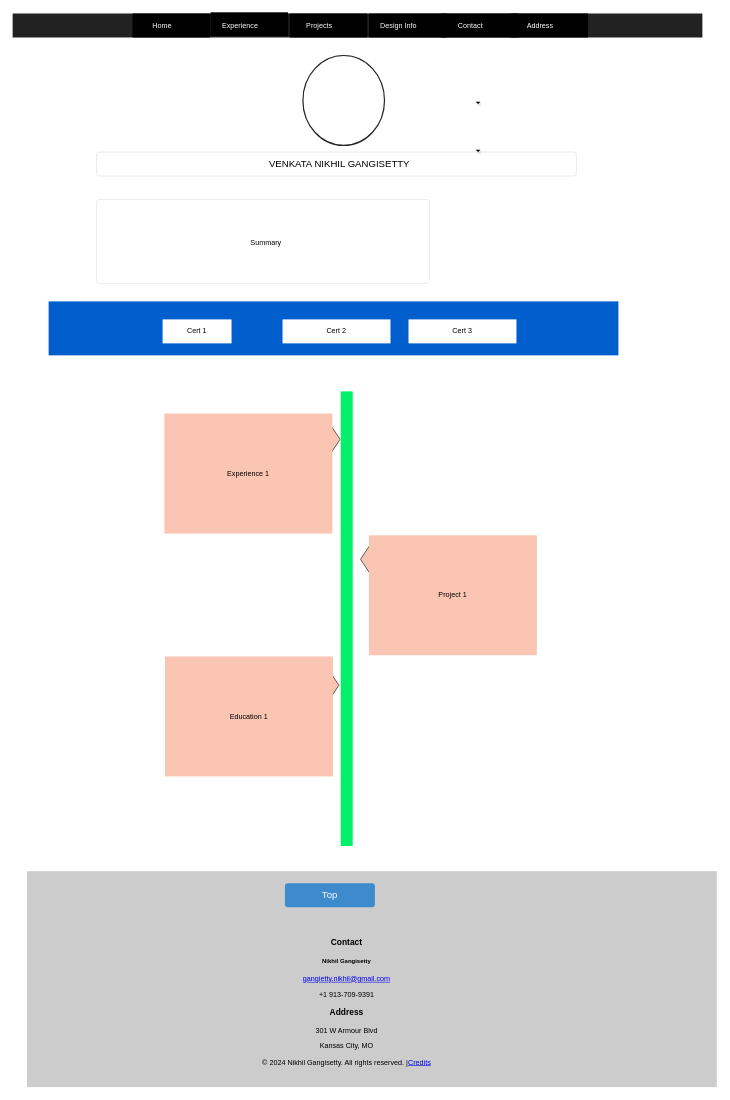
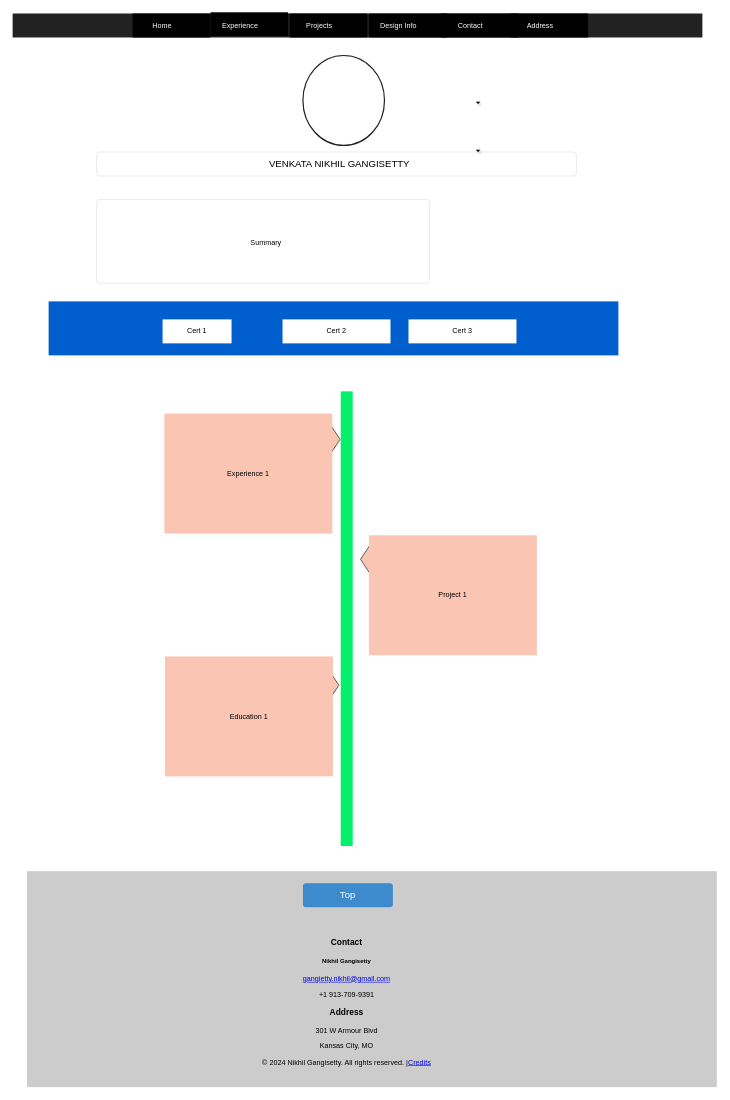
  <mxCell id="0" style=";html=1;" />
  <mxCell id="1" style=";html=1;" parent="0" />
  <mxCell id="2" value="" style="shape=singleArrow;whiteSpace=wrap;html=1;fillColor=#FAC5B2;" vertex="1" parent="1"><mxGeometry x="464" y="1112" width="100" height="60" as="geometry" /></mxCell>
  <mxCell id="3" value="" style="shape=singleArrow;whiteSpace=wrap;html=1;fillColor=#FAC5B2;rotation=-180;" vertex="1" parent="1"><mxGeometry x="600" y="902" width="100" height="60" as="geometry" /></mxCell>
  <mxCell id="4" value="" style="shape=singleArrow;whiteSpace=wrap;html=1;fillColor=#FAC5B2;" vertex="1" parent="1"><mxGeometry x="466" y="702" width="100" height="60" as="geometry" /></mxCell>
  <mxCell id="5" value="" style="html=1;shadow=0;dashed=0;shape=mxgraph.bootstrap.rect;fillColor=#222222;strokeColor=none;whiteSpace=wrap;rounded=0;fontSize=12;fontColor=#000000;align=center;" parent="1" vertex="1"><mxGeometry x="20" y="22" width="1150" height="40" as="geometry" /></mxCell>
  <mxCell id="6" value="&lt;h2 id=&quot;experience-heading&quot;&gt;&lt;font style=&quot;font-size: 12px;&quot;&gt;&lt;span style=&quot;font-weight: normal;&quot;&gt;Experience&lt;/span&gt;&lt;/font&gt;&lt;/h2&gt;" style="html=1;shadow=0;dashed=0;shape=mxgraph.bootstrap.rect;fillColor=#000000;strokeColor=none;fontColor=#ffffff;spacingRight=30;whiteSpace=wrap;" parent="5" vertex="1"><mxGeometry x="330" y="-2" width="129.375" height="40" as="geometry" /></mxCell>
  <mxCell id="7" value="Projects" style="html=1;shadow=0;dashed=0;shape=mxgraph.bootstrap.rect;fillColor=#000000;strokeColor=none;fontColor=#ffffff;spacingRight=30;whiteSpace=wrap;" vertex="1" parent="5"><mxGeometry x="462" width="129.375" height="40" as="geometry" /></mxCell>
  <mxCell id="8" value="Home" style="html=1;shadow=0;dashed=0;shape=mxgraph.bootstrap.rect;fillColor=#000000;strokeColor=none;fontColor=#ffffff;spacingRight=30;whiteSpace=wrap;" vertex="1" parent="5"><mxGeometry x="200" width="129.375" height="40" as="geometry" /></mxCell>
  <mxCell id="9" value="Design Info" style="html=1;shadow=0;dashed=0;shape=mxgraph.bootstrap.rect;fillColor=#000000;strokeColor=none;fontColor=#ffffff;spacingRight=30;whiteSpace=wrap;" vertex="1" parent="5"><mxGeometry x="594" width="129.375" height="40" as="geometry" /></mxCell>
  <mxCell id="10" value="Contact" style="html=1;shadow=0;dashed=0;shape=mxgraph.bootstrap.rect;fillColor=#000000;strokeColor=none;fontColor=#ffffff;spacingRight=30;whiteSpace=wrap;" vertex="1" parent="5"><mxGeometry x="714" width="129.375" height="40" as="geometry" /></mxCell>
  <mxCell id="11" value="Address" style="html=1;shadow=0;dashed=0;shape=mxgraph.bootstrap.rect;fillColor=#000000;strokeColor=none;fontColor=#ffffff;spacingRight=30;whiteSpace=wrap;" vertex="1" parent="5"><mxGeometry x="830" width="129.375" height="40" as="geometry" /></mxCell>
  <mxCell id="12" value="&lt;div align=&quot;center&quot;&gt;VENKATA NIKHIL GANGISETTY&lt;/div&gt;" style="html=1;shadow=0;dashed=0;shape=mxgraph.bootstrap.rrect;rSize=5;strokeColor=#dddddd;align=center;spacingLeft=10;fontSize=16;whiteSpace=wrap;rounded=0;" parent="1" vertex="1"><mxGeometry x="160" y="253" width="800" height="40" as="geometry" /></mxCell>
  <mxCell id="13" value="" style="shape=triangle;strokeColor=none;fillColor=#000000;direction=south;rounded=0;shadow=1;fontSize=12;fontColor=#000000;align=center;html=1;" parent="1" vertex="1"><mxGeometry x="792" y="169" width="8" height="4" as="geometry" /></mxCell>
  <mxCell id="14" value="" style="shape=triangle;strokeColor=none;fillColor=#000000;direction=south;rounded=0;shadow=1;fontSize=12;fontColor=#000000;align=center;html=1;" parent="1" vertex="1"><mxGeometry x="792" y="249" width="8" height="4" as="geometry" /></mxCell>
  <mxCell id="15" value="" style="html=1;verticalLabelPosition=bottom;labelBackgroundColor=#ffffff;verticalAlign=top;shadow=0;dashed=0;strokeWidth=2;shape=mxgraph.ios7.misc.circle;strokeColor=#222222;fillColor=none;" vertex="1" parent="1"><mxGeometry x="504" y="92" width="136" height="150" as="geometry" /></mxCell>
  <mxCell id="16" value="&lt;div align=&quot;center&quot;&gt;&lt;font style=&quot;font-size: 12px;&quot;&gt;Summary&lt;/font&gt;&lt;/div&gt;" style="html=1;shadow=0;dashed=0;shape=mxgraph.bootstrap.rrect;rSize=5;strokeColor=#dddddd;align=center;spacingLeft=10;fontSize=16;whiteSpace=wrap;rounded=0;" vertex="1" parent="1"><mxGeometry x="160" y="332" width="555" height="140" as="geometry" /></mxCell>
  <mxCell id="17" value="" style="rounded=0;fillColor=#005fcc;strokeColor=none;html=1" vertex="1" parent="1"><mxGeometry x="80" y="502" width="950" height="90" as="geometry" /></mxCell>
  <mxCell id="18" value="&lt;span style=&quot;background-color: rgb(255, 255, 255);&quot;&gt;Cert 1&lt;/span&gt;" style="text;html=1;align=center;verticalAlign=middle;whiteSpace=wrap;rounded=0;fillColor=#FFFFFF;" vertex="1" parent="1"><mxGeometry x="270" y="532" width="115" height="40" as="geometry" /></mxCell>
  <mxCell id="19" value="&lt;span style=&quot;background-color: rgb(255, 255, 255);&quot;&gt;Cert 2&lt;br&gt;&lt;/span&gt;" style="text;html=1;align=center;verticalAlign=middle;whiteSpace=wrap;rounded=0;fillColor=#FFFFFF;" vertex="1" parent="1"><mxGeometry x="470" y="532" width="180" height="40" as="geometry" /></mxCell>
  <mxCell id="20" value="&lt;span style=&quot;background-color: rgb(255, 255, 255);&quot;&gt;Cert 3&lt;br&gt;&lt;/span&gt;" style="text;html=1;align=center;verticalAlign=middle;whiteSpace=wrap;rounded=0;fillColor=#FFFFFF;" vertex="1" parent="1"><mxGeometry x="680" y="532" width="180" height="40" as="geometry" /></mxCell>
  <mxCell id="21" value="" style="rounded=0;fillColor=#04F06A;strokeColor=none;html=1;rotation=90;" vertex="1" parent="1"><mxGeometry x="198" y="1021" width="758" height="20" as="geometry" /></mxCell>
  <mxCell id="22" value="Experience 1" style="text;html=1;align=center;verticalAlign=middle;whiteSpace=wrap;rounded=0;fillColor=#FAC5B2;" vertex="1" parent="1"><mxGeometry x="273" y="689" width="280" height="200" as="geometry" /></mxCell>
  <mxCell id="23" value="Project 1" style="text;html=1;align=center;verticalAlign=middle;whiteSpace=wrap;rounded=0;fillColor=#FAC5B2;" vertex="1" parent="1"><mxGeometry x="614" y="892" width="280" height="200" as="geometry" /></mxCell>
  <mxCell id="24" value="Education 1" style="text;html=1;align=center;verticalAlign=middle;whiteSpace=wrap;rounded=0;fillColor=#FAC5B2;" vertex="1" parent="1"><mxGeometry x="274" y="1094" width="280" height="200" as="geometry" /></mxCell>
  <mxCell id="25" value="" style="html=1;shadow=0;dashed=0;shape=mxgraph.bootstrap.rect;fillColor=#cCCCcc;strokeColor=none;whiteSpace=wrap;rounded=0;fontSize=12;fontColor=#cCCCcc;align=center;" vertex="1" parent="1"><mxGeometry x="44" y="1452" width="1150" height="360" as="geometry" /></mxCell>
- <mxCell id="26" value="Top" style="html=1;shadow=0;dashed=0;shape=mxgraph.bootstrap.rrect;align=center;rSize=5;strokeColor=none;fillColor=#3D8BCD;fontColor=#ffffff;fontSize=16;whiteSpace=wrap;rounded=0;" vertex="1" parent="1"><mxGeometry x="474" y="1472" width="150" height="40" as="geometry" /></mxCell>
+ <mxCell id="26" value="Top" style="html=1;shadow=0;dashed=0;shape=mxgraph.bootstrap.rrect;align=center;rSize=5;strokeColor=none;fillColor=#3D8BCD;fontColor=#ffffff;fontSize=16;whiteSpace=wrap;rounded=0;" vertex="1" parent="1"><mxGeometry x="504" y="1472" width="150" height="40" as="geometry" /></mxCell>
  <mxCell id="27" value="&lt;div align=&quot;center&quot; id=&quot;contact&quot;&gt;&lt;h3&gt;Contact&lt;/h3&gt;&lt;h5&gt;Nikhil Gangisetty&lt;/h5&gt;&lt;a href=&quot;mailto:gangietty.nikhil@gmail.com&quot; title=&quot;send email&quot;&gt;gangietty.nikhil@gmail.com&lt;/a&gt;&lt;p&gt;+1 913-709-9391&lt;/p&gt;&lt;/div&gt;&lt;div align=&quot;center&quot; id=&quot;address&quot;&gt;&lt;h3&gt;Address&lt;/h3&gt;&lt;p&gt;301 W Armour Blvd&lt;/p&gt;&lt;p&gt;Kansas City, MO&lt;/p&gt;&lt;/div&gt;&lt;div align=&quot;center&quot;&gt;&lt;p class=&quot;copyright&quot;&gt;© &lt;span id=&quot;currentYear&quot;&gt;2024&lt;/span&gt; Nikhil Gangisetty. All rights reserved. |&lt;a href=&quot;https://www.flaticon.com/&quot; title=&quot;icons&quot; class=&quot;credit&quot;&gt;Credits&lt;/a&gt;&lt;/p&gt;&lt;/div&gt;" style="text;whiteSpace=wrap;html=1;align=center;" vertex="1" parent="1"><mxGeometry x="417" y="1542" width="320" height="260" as="geometry" /></mxCell>
